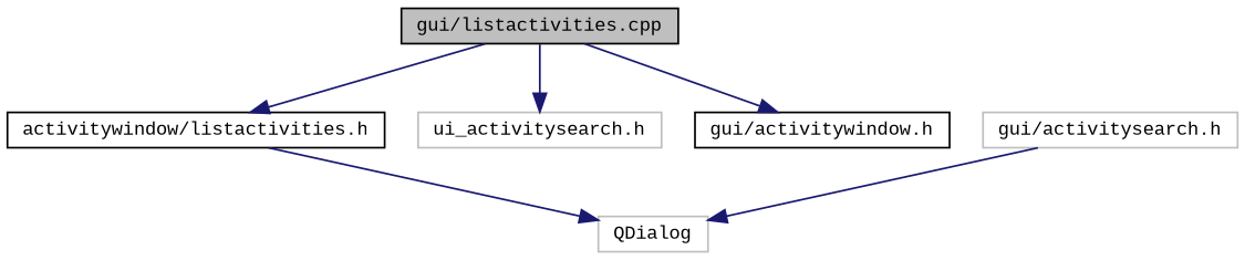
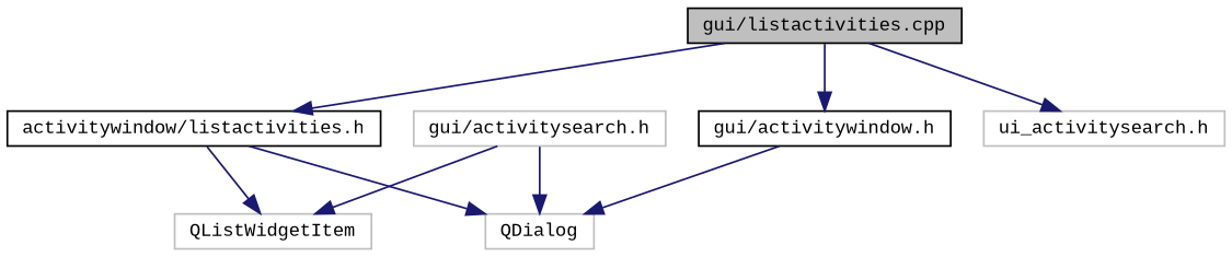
  digraph {
    fontname="Liberation Mono"
    node [color=grey75 fillcolor=white fontname="Liberation Mono" fontsize=10 shape=record style=filled]
    edge [color=midnightblue fontname="Liberation Mono" fontsize=10 labelfontname=FreeSans labelfontsize=10 style=solid]
    n1 [color=black fillcolor=grey75 fontcolor=black height=0.2 label="gui/listactivities.cpp" width=0.4]
    n2 [color=black height=0.2 label="activitywindow/listactivities.h" width=0.4]
    n3 [height=0.2 label="ui_activitysearch.h" width=0.4]
    n4 [color=black height=0.2 label="gui/activitywindow.h" width=0.4]
+   n5 [height=0.2 label=QListWidgetItem width=0.4]
    n6 [height=0.2 label=QDialog width=0.4]
    n7 [height=0.2 label="gui/activitysearch.h" width=0.4]
    n1 -> n2
    n1 -> n3
    n1 -> n4
+   n2 -> n5
    n2 -> n6
+   n4 -> n6
+   n7 -> n5
    n7 -> n6
  }
